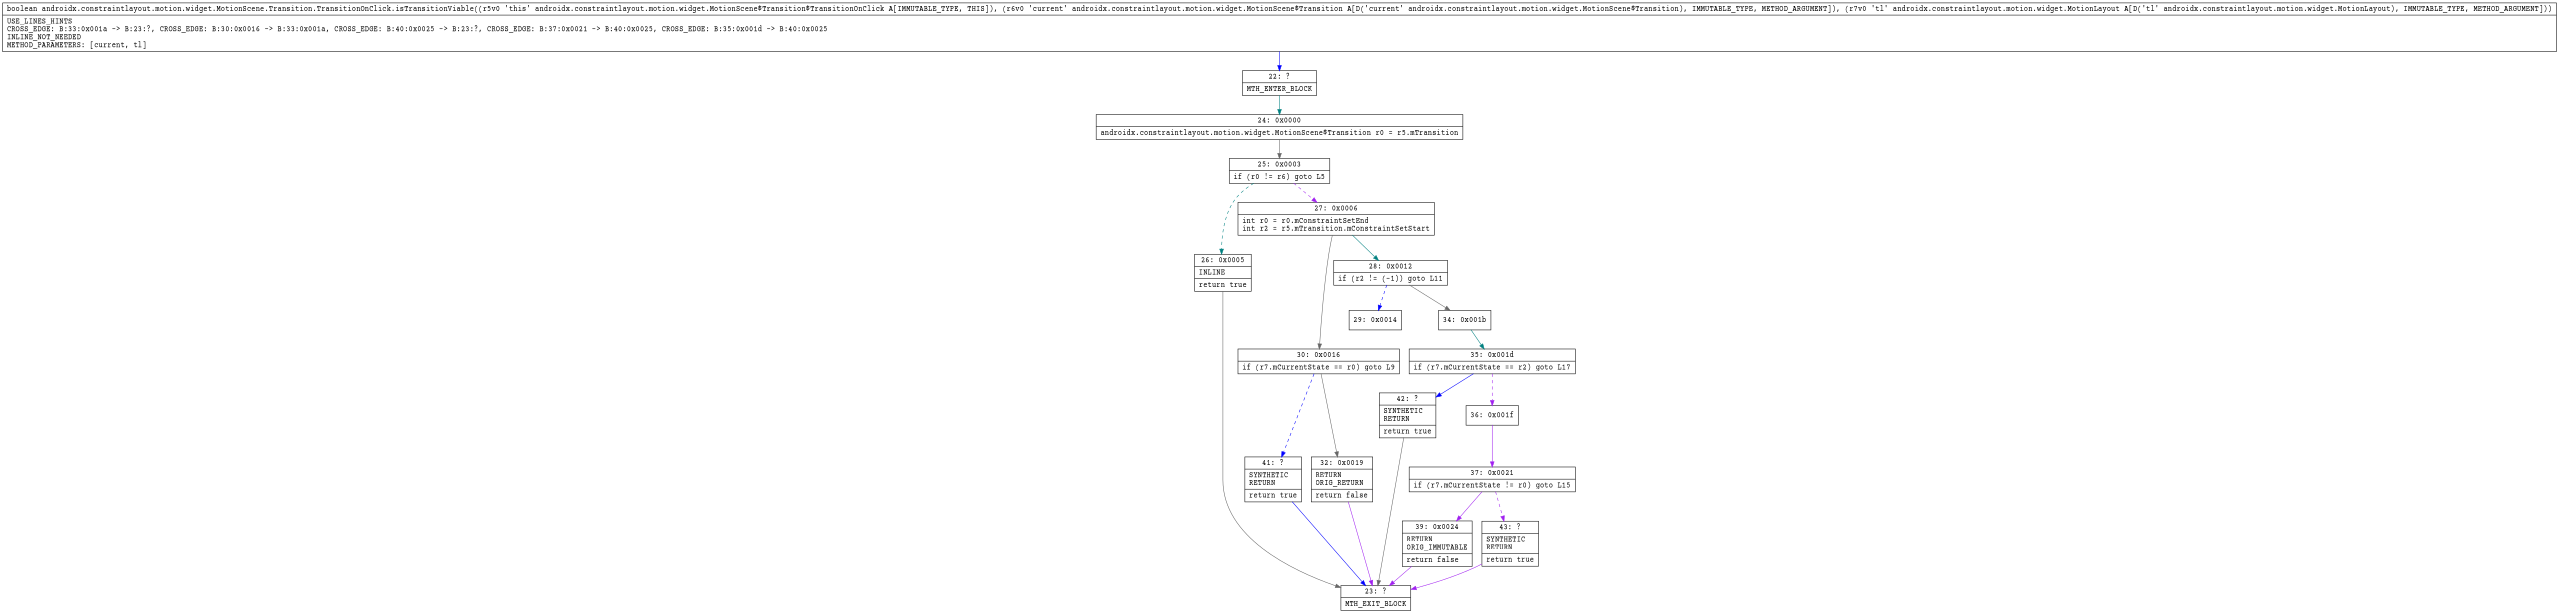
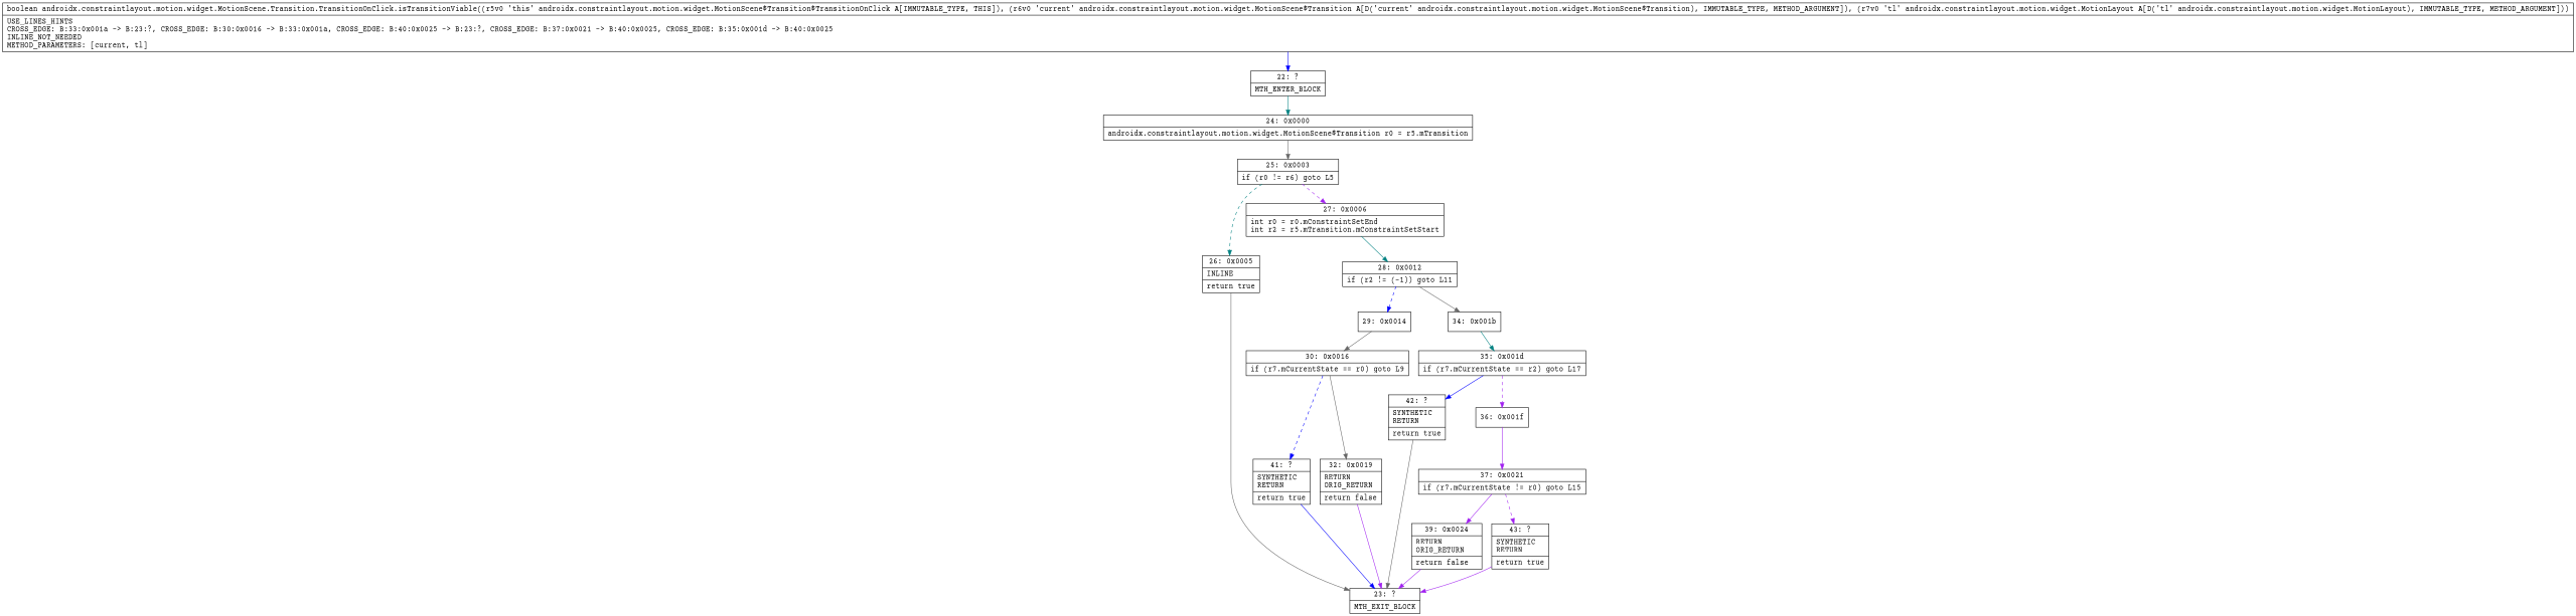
  digraph {
    fontname="Courier Prime"
    node [fontname="Courier Prime" shape=record]
    edge [color=purple fontname="Courier Prime"]
    n1 [label="{22\:\ ?|MTH_ENTER_BLOCK\l}"]
    n2 [label="{24\:\ 0x0000|androidx.constraintlayout.motion.widget.MotionScene$Transition r0 = r5.mTransition\l}"]
    n3 [label="{25\:\ 0x0003|if (r0 != r6) goto L5\l}"]
    n4 [label="{26\:\ 0x0005|INLINE\l|return true\l}"]
    n5 [label="{27\:\ 0x0006|int r0 = r0.mConstraintSetEnd\lint r2 = r5.mTransition.mConstraintSetStart\l}"]
    n6 [label="{23\:\ ?|MTH_EXIT_BLOCK\l}"]
    n7 [label="{28\:\ 0x0012|if (r2 != (\-1)) goto L11\l}"]
    n8 [label="{29\:\ 0x0014}"]
    n9 [label="{34\:\ 0x001b}"]
    n10 [label="{30\:\ 0x0016|if (r7.mCurrentState == r0) goto L9\l}"]
    n11 [label="{35\:\ 0x001d|if (r7.mCurrentState == r2) goto L17\l}"]
    n12 [label="{32\:\ 0x0019|RETURN\lORIG_RETURN\l|return false\l}"]
    n13 [label="{41\:\ ?|SYNTHETIC\lRETURN\l|return true\l}"]
    n14 [label="{36\:\ 0x001f}"]
    n15 [label="{42\:\ ?|SYNTHETIC\lRETURN\l|return true\l}"]
    n16 [label="{37\:\ 0x0021|if (r7.mCurrentState != r0) goto L15\l}"]
-   n17 [label="{39\:\ 0x0024|RETURN\lORIG_IMMUTABLE\l|return false\l}"]
+   n17 [label="{39\:\ 0x0024|RETURN\lORIG_RETURN\l|return false\l}"]
    n18 [label="{43\:\ ?|SYNTHETIC\lRETURN\l|return true\l}"]
    n19 [label="{boolean androidx.constraintlayout.motion.widget.MotionScene.Transition.TransitionOnClick.isTransitionViable((r5v0 'this' androidx.constraintlayout.motion.widget.MotionScene$Transition$TransitionOnClick A[IMMUTABLE_TYPE, THIS]), (r6v0 'current' androidx.constraintlayout.motion.widget.MotionScene$Transition A[D('current' androidx.constraintlayout.motion.widget.MotionScene$Transition), IMMUTABLE_TYPE, METHOD_ARGUMENT]), (r7v0 'tl' androidx.constraintlayout.motion.widget.MotionLayout A[D('tl' androidx.constraintlayout.motion.widget.MotionLayout), IMMUTABLE_TYPE, METHOD_ARGUMENT]))  | USE_LINES_HINTS\lCROSS_EDGE: B:33:0x001a \-\> B:23:?, CROSS_EDGE: B:30:0x0016 \-\> B:33:0x001a, CROSS_EDGE: B:40:0x0025 \-\> B:23:?, CROSS_EDGE: B:37:0x0021 \-\> B:40:0x0025, CROSS_EDGE: B:35:0x001d \-\> B:40:0x0025\lINLINE_NOT_NEEDED\lMETHOD_PARAMETERS: [current, tl]\l}"]
    n1 -> n2 [color=teal]
    n2 -> n3 [color=gray40]
    n3 -> n4 [color=teal style=dashed]
    n3 -> n5 [style=dashed]
    n4 -> n6 [color=gray40]
    n5 -> n7 [color=teal]
    n7 -> n8 [color=blue style=dashed]
    n7 -> n9 [color=gray40]
-   n5 -> n10 [color=gray40]
+   n8 -> n10 [color=gray40]
    n9 -> n11 [color=teal]
    n10 -> n12 [color=gray40]
    n10 -> n13 [color=blue style=dashed]
    n11 -> n14 [style=dashed]
    n11 -> n15 [color=blue]
    n12 -> n6
    n13 -> n6 [color=blue]
    n14 -> n16
    n15 -> n6 [color=gray40]
    n16 -> n17
    n16 -> n18 [style=dashed]
    n17 -> n6
    n18 -> n6
    n19 -> n1 [color=blue]
  }
